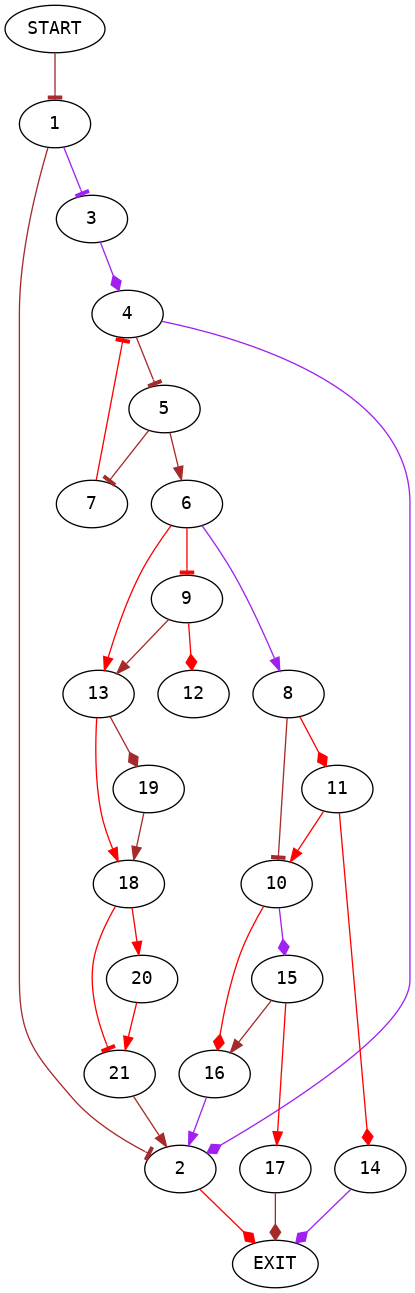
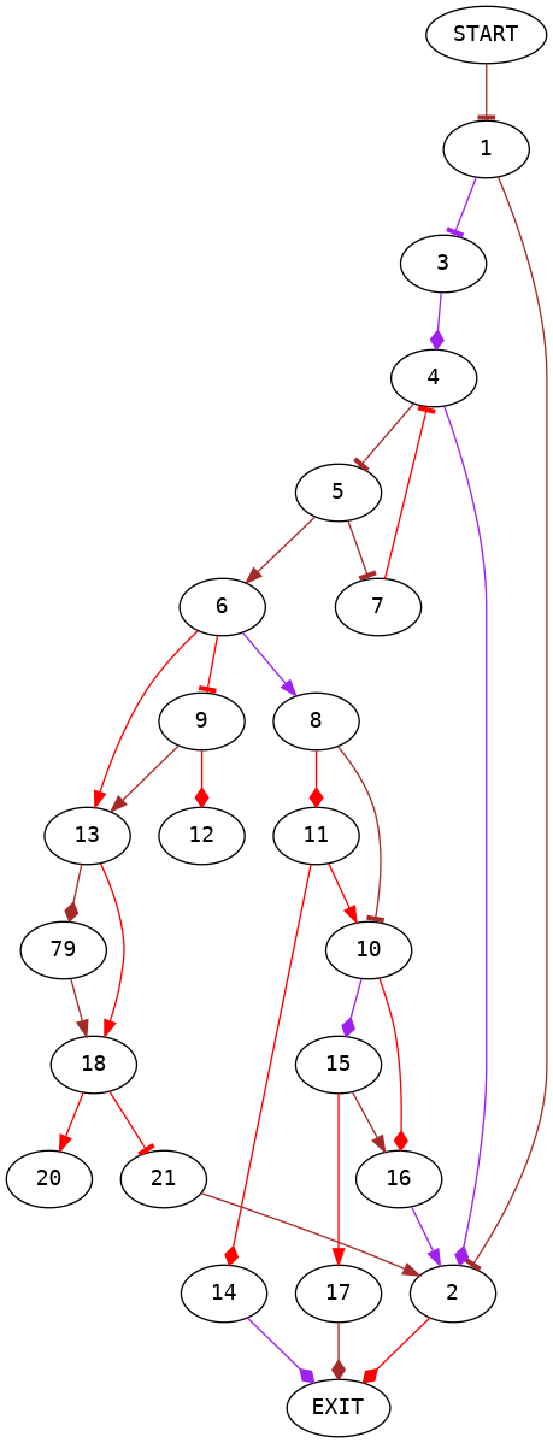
  digraph {
    fontname="DejaVu Sans Mono"
    node [fontname="DejaVu Sans Mono"]
    edge [arrowhead=normal color=red fontname="DejaVu Sans Mono"]
    n1 [label=START]
    1
    2
    3
    n5 [label=EXIT]
    4
    5
    6
    7
    8
    9
    13
    10
    11
    12
    15
    16
    14
    18
-   19
+   19 [label=79]
    17
    20
    21
    n1 -> 1 [arrowhead=tee color=brown]
    1 -> 2 [arrowhead=tee color=brown]
    1 -> 3 [arrowhead=tee color=purple]
    2 -> n5 [arrowhead=diamond]
    3 -> 4 [arrowhead=diamond color=purple]
    4 -> 2 [arrowhead=diamond color=purple]
    4 -> 5 [arrowhead=tee color=brown]
    5 -> 6 [color=brown]
    5 -> 7 [arrowhead=tee color=brown]
    6 -> 8 [color=purple]
    6 -> 9 [arrowhead=tee]
    6 -> 13
    7 -> 4 [arrowhead=tee]
    8 -> 10 [arrowhead=tee color=brown]
    8 -> 11 [arrowhead=diamond]
    9 -> 13 [color=brown]
    9 -> 12 [arrowhead=diamond]
    13 -> 18
    13 -> 19 [arrowhead=diamond color=brown]
    10 -> 15 [arrowhead=diamond color=purple]
    10 -> 16 [arrowhead=diamond]
    11 -> 10
    11 -> 14 [arrowhead=diamond]
    15 -> 16 [color=brown]
    15 -> 17
    16 -> 2 [color=purple]
    14 -> n5 [arrowhead=diamond color=purple]
    18 -> 20
    18 -> 21 [arrowhead=tee]
    19 -> 18 [color=brown]
    17 -> n5 [arrowhead=diamond color=brown]
-   20 -> 21
    21 -> 2 [color=brown]
  }
